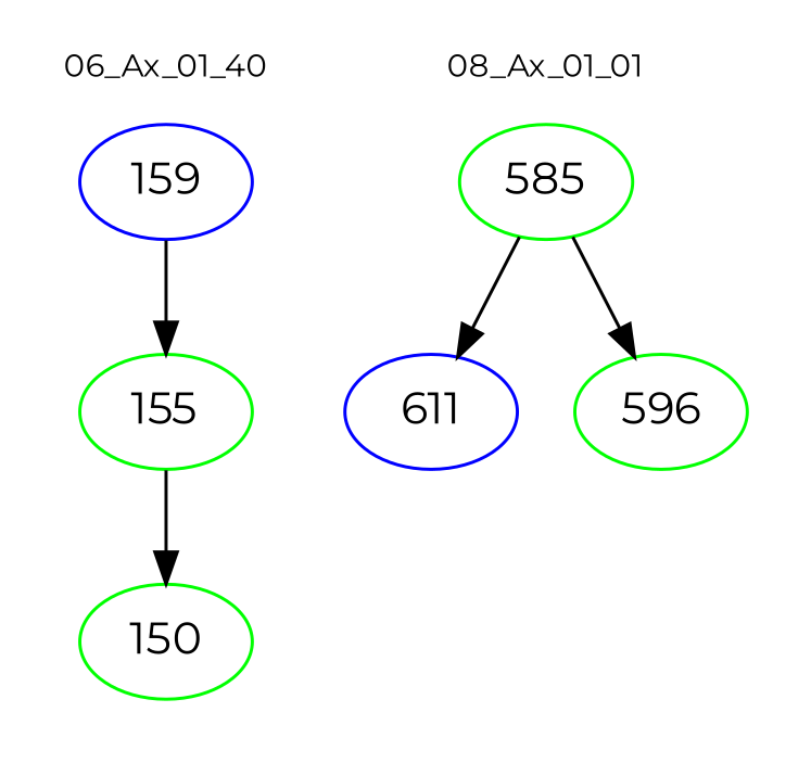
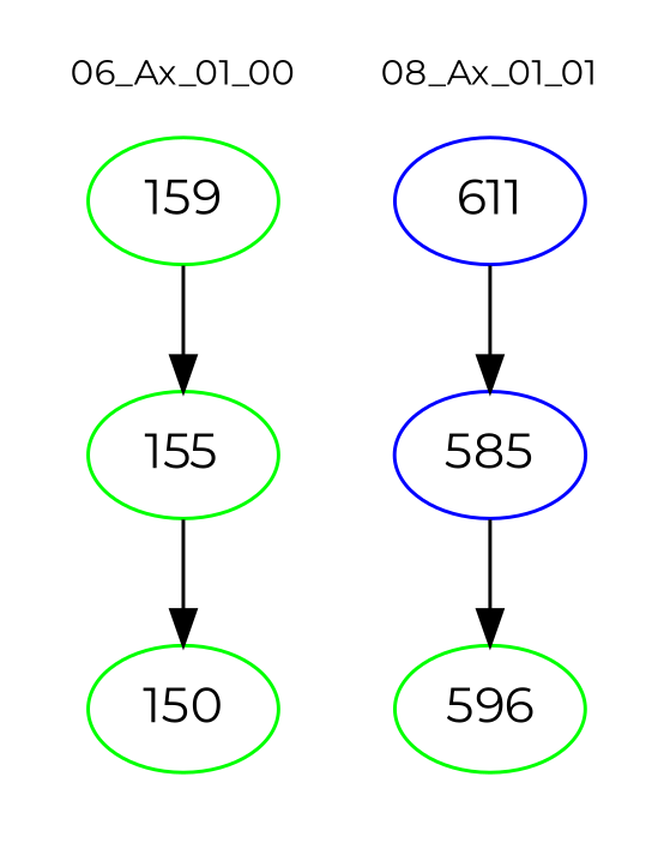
  digraph {
    fontname=Montserrat
    node [color=green fontname=Montserrat]
    edge [color=black fontname=Montserrat]
    n1 [label=155]
-   n2 [color=blue label=159]
+   n2 [label=159]
    n3 [label=150]
-   n4 [label=585]
+   n4 [color=blue label=585]
    n5 [color=blue label=611]
    n6 [label=596]
    subgraph cluster_1 {
      color=white
      fontsize=10
-     label="06_Ax_01_40"
+     label="06_Ax_01_00"
      n1
      n2
      n3
    }
    subgraph cluster_2 {
      color=white
      fontsize=10
      label="08_Ax_01_01"
      n4
      n5
      n6
    }
    n1 -> n3
    n2 -> n1
-   n4 -> n5
+   n5 -> n4
    n4 -> n6
  }
